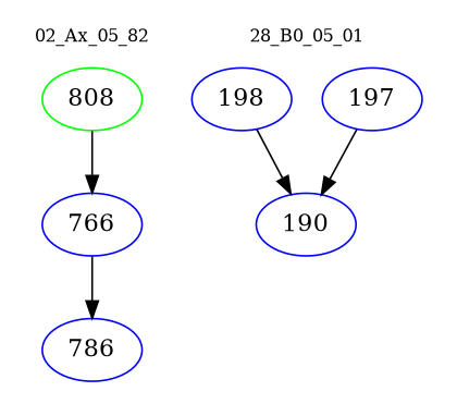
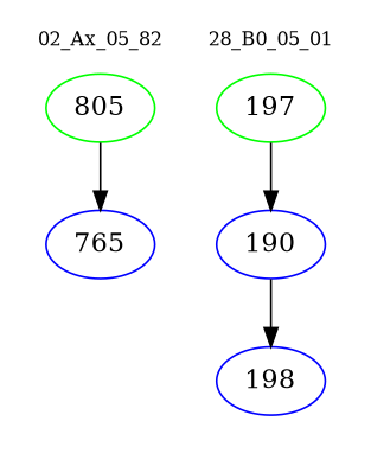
  digraph {
    node [color=blue]
    edge [color=black]
-   n1 [color=green label=808]
-   n2 [label=766]
-   n3 [label=786]
-   n4 [label=197]
+   n1 [color=green label=805]
+   n2 [label=765]
+   n4 [color=green label=197]
    n5 [label=190]
    n6 [label=198]
    subgraph cluster_1 {
      color=white
      fontsize=10
      label="02_Ax_05_82"
      n1
      n2
-     n3
    }
    subgraph cluster_2 {
      color=white
      fontsize=10
      label="28_B0_05_01"
      n4
      n5
      n6
    }
    n1 -> n2
-   n2 -> n3
    n4 -> n5
-   n6 -> n5
+   n5 -> n6
  }
